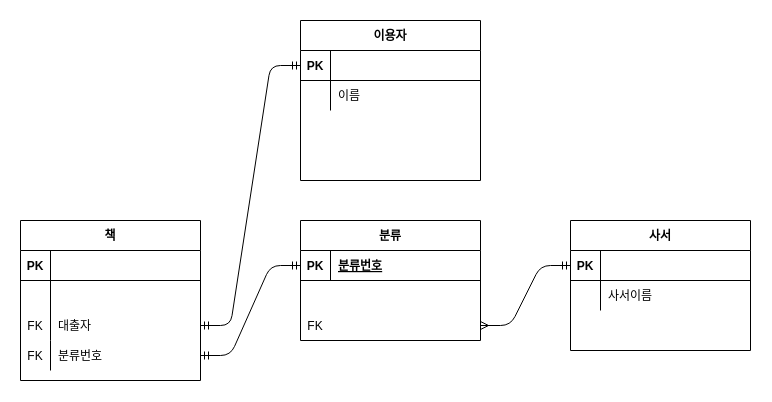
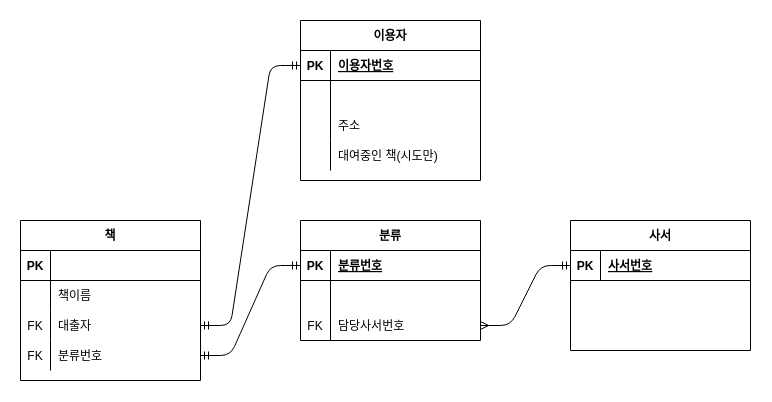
  <mxCell id="0" />
  <mxCell id="1" parent="0" />
  <mxCell id="2" value="책" style="shape=table;startSize=30;container=1;collapsible=1;childLayout=tableLayout;fixedRows=1;rowLines=0;fontStyle=1;align=center;resizeLast=1;" parent="1" vertex="1"><mxGeometry x="20" y="220" width="180" height="160" as="geometry" /></mxCell>
  <mxCell id="3" value="" style="shape=partialRectangle;collapsible=0;dropTarget=0;pointerEvents=0;fillColor=none;top=0;left=0;bottom=1;right=0;points=[[0,0.5],[1,0.5]];portConstraint=eastwest;" parent="2" vertex="1"><mxGeometry y="30" width="180" height="30" as="geometry" /></mxCell>
  <mxCell id="4" value="PK" style="shape=partialRectangle;connectable=0;fillColor=none;top=0;left=0;bottom=0;right=0;fontStyle=1;overflow=hidden;" parent="3" vertex="1"><mxGeometry width="30" height="30" as="geometry" /></mxCell>
  <mxCell id="5" value="" style="shape=partialRectangle;collapsible=0;dropTarget=0;pointerEvents=0;fillColor=none;top=0;left=0;bottom=0;right=0;points=[[0,0.5],[1,0.5]];portConstraint=eastwest;" parent="2" vertex="1"><mxGeometry y="60" width="180" height="30" as="geometry" /></mxCell>
  <mxCell id="6" value="" style="shape=partialRectangle;connectable=0;fillColor=none;top=0;left=0;bottom=0;right=0;editable=1;overflow=hidden;" parent="5" vertex="1"><mxGeometry width="30" height="30" as="geometry" /></mxCell>
+ <mxCell id="7" value="책이름" style="shape=partialRectangle;connectable=0;fillColor=none;top=0;left=0;bottom=0;right=0;align=left;spacingLeft=6;overflow=hidden;" parent="5" vertex="1"><mxGeometry x="30" width="150" height="30" as="geometry" /></mxCell>
  <mxCell id="8" value="" style="shape=partialRectangle;collapsible=0;dropTarget=0;pointerEvents=0;fillColor=none;top=0;left=0;bottom=0;right=0;points=[[0,0.5],[1,0.5]];portConstraint=eastwest;" parent="2" vertex="1"><mxGeometry y="90" width="180" height="30" as="geometry" /></mxCell>
  <mxCell id="9" value="FK" style="shape=partialRectangle;connectable=0;fillColor=none;top=0;left=0;bottom=0;right=0;editable=1;overflow=hidden;" parent="8" vertex="1"><mxGeometry width="30" height="30" as="geometry" /></mxCell>
  <mxCell id="10" value="대출자" style="shape=partialRectangle;connectable=0;fillColor=none;top=0;left=0;bottom=0;right=0;align=left;spacingLeft=6;overflow=hidden;" parent="8" vertex="1"><mxGeometry x="30" width="150" height="30" as="geometry" /></mxCell>
  <mxCell id="11" value="" style="shape=partialRectangle;collapsible=0;dropTarget=0;pointerEvents=0;fillColor=none;top=0;left=0;bottom=0;right=0;points=[[0,0.5],[1,0.5]];portConstraint=eastwest;" parent="2" vertex="1"><mxGeometry y="120" width="180" height="30" as="geometry" /></mxCell>
  <mxCell id="12" value="FK" style="shape=partialRectangle;connectable=0;fillColor=none;top=0;left=0;bottom=0;right=0;editable=1;overflow=hidden;" parent="11" vertex="1"><mxGeometry width="30" height="30" as="geometry" /></mxCell>
  <mxCell id="13" value="분류번호" style="shape=partialRectangle;connectable=0;fillColor=none;top=0;left=0;bottom=0;right=0;align=left;spacingLeft=6;overflow=hidden;" parent="11" vertex="1"><mxGeometry x="30" width="150" height="30" as="geometry" /></mxCell>
  <mxCell id="14" value="분류" style="shape=table;startSize=30;container=1;collapsible=1;childLayout=tableLayout;fixedRows=1;rowLines=0;fontStyle=1;align=center;resizeLast=1;" parent="1" vertex="1"><mxGeometry x="300" y="220" width="180" height="120" as="geometry" /></mxCell>
  <mxCell id="15" value="" style="shape=partialRectangle;collapsible=0;dropTarget=0;pointerEvents=0;fillColor=none;top=0;left=0;bottom=1;right=0;points=[[0,0.5],[1,0.5]];portConstraint=eastwest;" parent="14" vertex="1"><mxGeometry y="30" width="180" height="30" as="geometry" /></mxCell>
  <mxCell id="16" value="PK" style="shape=partialRectangle;connectable=0;fillColor=none;top=0;left=0;bottom=0;right=0;fontStyle=1;overflow=hidden;" parent="15" vertex="1"><mxGeometry width="30" height="30" as="geometry" /></mxCell>
  <mxCell id="17" value="분류번호" style="shape=partialRectangle;connectable=0;fillColor=none;top=0;left=0;bottom=0;right=0;align=left;spacingLeft=6;fontStyle=5;overflow=hidden;" parent="15" vertex="1"><mxGeometry x="30" width="150" height="30" as="geometry" /></mxCell>
  <mxCell id="18" value="" style="shape=partialRectangle;collapsible=0;dropTarget=0;pointerEvents=0;fillColor=none;top=0;left=0;bottom=0;right=0;points=[[0,0.5],[1,0.5]];portConstraint=eastwest;" parent="14" vertex="1"><mxGeometry y="60" width="180" height="30" as="geometry" /></mxCell>
  <mxCell id="19" value="" style="shape=partialRectangle;connectable=0;fillColor=none;top=0;left=0;bottom=0;right=0;editable=1;overflow=hidden;" parent="18" vertex="1"><mxGeometry width="30" height="30" as="geometry" /></mxCell>
  <mxCell id="20" value="" style="shape=partialRectangle;collapsible=0;dropTarget=0;pointerEvents=0;fillColor=none;top=0;left=0;bottom=0;right=0;points=[[0,0.5],[1,0.5]];portConstraint=eastwest;" parent="14" vertex="1"><mxGeometry y="90" width="180" height="30" as="geometry" /></mxCell>
  <mxCell id="21" value="FK" style="shape=partialRectangle;connectable=0;fillColor=none;top=0;left=0;bottom=0;right=0;editable=1;overflow=hidden;" parent="20" vertex="1"><mxGeometry width="30" height="30" as="geometry" /></mxCell>
+ <mxCell id="22" value="담당사서번호" style="shape=partialRectangle;connectable=0;fillColor=none;top=0;left=0;bottom=0;right=0;align=left;spacingLeft=6;overflow=hidden;" parent="20" vertex="1"><mxGeometry x="30" width="150" height="30" as="geometry" /></mxCell>
  <mxCell id="23" value="사서" style="shape=table;startSize=30;container=1;collapsible=1;childLayout=tableLayout;fixedRows=1;rowLines=0;fontStyle=1;align=center;resizeLast=1;" parent="1" vertex="1"><mxGeometry x="570" y="220" width="180" height="130" as="geometry" /></mxCell>
  <mxCell id="24" value="" style="shape=partialRectangle;collapsible=0;dropTarget=0;pointerEvents=0;fillColor=none;top=0;left=0;bottom=1;right=0;points=[[0,0.5],[1,0.5]];portConstraint=eastwest;" parent="23" vertex="1"><mxGeometry y="30" width="180" height="30" as="geometry" /></mxCell>
  <mxCell id="25" value="PK" style="shape=partialRectangle;connectable=0;fillColor=none;top=0;left=0;bottom=0;right=0;fontStyle=1;overflow=hidden;" parent="24" vertex="1"><mxGeometry width="30" height="30" as="geometry" /></mxCell>
+ <mxCell id="26" value="사서번호" style="shape=partialRectangle;connectable=0;fillColor=none;top=0;left=0;bottom=0;right=0;align=left;spacingLeft=6;fontStyle=5;overflow=hidden;" parent="24" vertex="1"><mxGeometry x="30" width="150" height="30" as="geometry" /></mxCell>
  <mxCell id="27" value="" style="shape=partialRectangle;collapsible=0;dropTarget=0;pointerEvents=0;fillColor=none;top=0;left=0;bottom=0;right=0;points=[[0,0.5],[1,0.5]];portConstraint=eastwest;" parent="23" vertex="1"><mxGeometry y="60" width="180" height="30" as="geometry" /></mxCell>
  <mxCell id="28" value="" style="shape=partialRectangle;connectable=0;fillColor=none;top=0;left=0;bottom=0;right=0;editable=1;overflow=hidden;" parent="27" vertex="1"><mxGeometry width="30" height="30" as="geometry" /></mxCell>
- <mxCell id="29" value="사서이름" style="shape=partialRectangle;connectable=0;fillColor=none;top=0;left=0;bottom=0;right=0;align=left;spacingLeft=6;overflow=hidden;" parent="27" vertex="1"><mxGeometry x="30" width="150" height="30" as="geometry" /></mxCell>
  <mxCell id="30" value="" style="shape=partialRectangle;collapsible=0;dropTarget=0;pointerEvents=0;fillColor=none;top=0;left=0;bottom=0;right=0;points=[[0,0.5],[1,0.5]];portConstraint=eastwest;" parent="23" vertex="1"><mxGeometry y="90" width="180" height="30" as="geometry" /></mxCell>
  <mxCell id="31" value="" style="shape=partialRectangle;connectable=0;fillColor=none;top=0;left=0;bottom=0;right=0;editable=1;overflow=hidden;" parent="30" vertex="1"><mxGeometry width="30" height="30" as="geometry" /></mxCell>
  <mxCell id="32" value="이용자" style="shape=table;startSize=30;container=1;collapsible=1;childLayout=tableLayout;fixedRows=1;rowLines=0;fontStyle=1;align=center;resizeLast=1;" parent="1" vertex="1"><mxGeometry x="300" y="20" width="180" height="160" as="geometry" /></mxCell>
  <mxCell id="33" value="" style="shape=partialRectangle;collapsible=0;dropTarget=0;pointerEvents=0;fillColor=none;top=0;left=0;bottom=1;right=0;points=[[0,0.5],[1,0.5]];portConstraint=eastwest;" parent="32" vertex="1"><mxGeometry y="30" width="180" height="30" as="geometry" /></mxCell>
  <mxCell id="34" value="PK" style="shape=partialRectangle;connectable=0;fillColor=none;top=0;left=0;bottom=0;right=0;fontStyle=1;overflow=hidden;" parent="33" vertex="1"><mxGeometry width="30" height="30" as="geometry" /></mxCell>
+ <mxCell id="35" value="이용자번호" style="shape=partialRectangle;connectable=0;fillColor=none;top=0;left=0;bottom=0;right=0;align=left;spacingLeft=6;fontStyle=5;overflow=hidden;" parent="33" vertex="1"><mxGeometry x="30" width="150" height="30" as="geometry" /></mxCell>
  <mxCell id="36" value="" style="shape=partialRectangle;collapsible=0;dropTarget=0;pointerEvents=0;fillColor=none;top=0;left=0;bottom=0;right=0;points=[[0,0.5],[1,0.5]];portConstraint=eastwest;" parent="32" vertex="1"><mxGeometry y="60" width="180" height="30" as="geometry" /></mxCell>
  <mxCell id="37" value="" style="shape=partialRectangle;connectable=0;fillColor=none;top=0;left=0;bottom=0;right=0;editable=1;overflow=hidden;" parent="36" vertex="1"><mxGeometry width="30" height="30" as="geometry" /></mxCell>
- <mxCell id="38" value="이름" style="shape=partialRectangle;connectable=0;fillColor=none;top=0;left=0;bottom=0;right=0;align=left;spacingLeft=6;overflow=hidden;" parent="36" vertex="1"><mxGeometry x="30" width="150" height="30" as="geometry" /></mxCell>
  <mxCell id="39" value="" style="shape=partialRectangle;collapsible=0;dropTarget=0;pointerEvents=0;fillColor=none;top=0;left=0;bottom=0;right=0;points=[[0,0.5],[1,0.5]];portConstraint=eastwest;" parent="32" vertex="1"><mxGeometry y="90" width="180" height="30" as="geometry" /></mxCell>
  <mxCell id="40" value="" style="shape=partialRectangle;connectable=0;fillColor=none;top=0;left=0;bottom=0;right=0;editable=1;overflow=hidden;" parent="39" vertex="1"><mxGeometry width="30" height="30" as="geometry" /></mxCell>
+ <mxCell id="41" value="주소" style="shape=partialRectangle;connectable=0;fillColor=none;top=0;left=0;bottom=0;right=0;align=left;spacingLeft=6;overflow=hidden;" parent="39" vertex="1"><mxGeometry x="30" width="150" height="30" as="geometry" /></mxCell>
  <mxCell id="42" value="" style="shape=partialRectangle;collapsible=0;dropTarget=0;pointerEvents=0;fillColor=none;top=0;left=0;bottom=0;right=0;points=[[0,0.5],[1,0.5]];portConstraint=eastwest;" parent="32" vertex="1"><mxGeometry y="120" width="180" height="30" as="geometry" /></mxCell>
  <mxCell id="43" value="" style="shape=partialRectangle;connectable=0;fillColor=none;top=0;left=0;bottom=0;right=0;editable=1;overflow=hidden;" parent="42" vertex="1"><mxGeometry width="30" height="30" as="geometry" /></mxCell>
+ <mxCell id="44" value="대여중인 책(시도만)" style="shape=partialRectangle;connectable=0;fillColor=none;top=0;left=0;bottom=0;right=0;align=left;spacingLeft=6;overflow=hidden;" parent="42" vertex="1"><mxGeometry x="30" width="150" height="30" as="geometry" /></mxCell>
  <mxCell id="45" style="edgeStyle=orthogonalEdgeStyle;rounded=0;orthogonalLoop=1;jettySize=auto;html=1;entryX=0;entryY=0.5;entryDx=0;entryDy=0;" edge="1" parent="32" target="33"><mxGeometry relative="1" as="geometry"><mxPoint y="45" as="sourcePoint" /></mxGeometry></mxCell>
  <mxCell id="46" value="" style="edgeStyle=entityRelationEdgeStyle;fontSize=12;html=1;endArrow=ERmandOne;exitX=1;exitY=0.5;exitDx=0;exitDy=0;entryX=0;entryY=0.5;entryDx=0;entryDy=0;endFill=0;startArrow=ERmandOne;startFill=0;" parent="1" source="11" target="15" edge="1"><mxGeometry width="100" height="100" relative="1" as="geometry"><mxPoint x="300" y="540" as="sourcePoint" /><mxPoint x="400" y="440" as="targetPoint" /></mxGeometry></mxCell>
  <mxCell id="47" value="" style="edgeStyle=entityRelationEdgeStyle;fontSize=12;html=1;endArrow=ERmandOne;startArrow=ERmany;exitX=1;exitY=0.5;exitDx=0;exitDy=0;startFill=0;" parent="1" source="20" target="24" edge="1"><mxGeometry width="100" height="100" relative="1" as="geometry"><mxPoint x="510" y="270" as="sourcePoint" /><mxPoint x="280" y="440" as="targetPoint" /></mxGeometry></mxCell>
  <mxCell id="48" value="" style="edgeStyle=entityRelationEdgeStyle;fontSize=12;html=1;endArrow=ERmandOne;startArrow=ERmandOne;entryX=1;entryY=0.5;entryDx=0;entryDy=0;exitX=0;exitY=0.5;exitDx=0;exitDy=0;" parent="1" source="33" target="8" edge="1"><mxGeometry width="100" height="100" relative="1" as="geometry"><mxPoint x="180" y="540" as="sourcePoint" /><mxPoint x="280" y="440" as="targetPoint" /></mxGeometry></mxCell>
